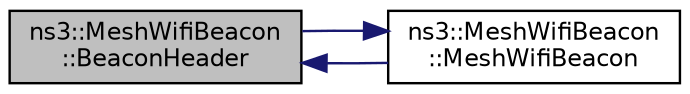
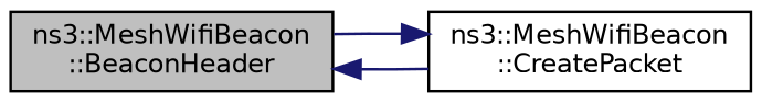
  digraph {
    rankdir=LR
    node [color=black fontname=Helvetica fontsize=10 shape=record style=filled]
    edge [color=midnightblue dir=back fontname=Helvetica fontsize=10 labelfontname=Helvetica labelfontsize=10 style=solid]
    n1 [fillcolor=grey75 fontcolor=black height=0.2 label="ns3::MeshWifiBeacon\l::BeaconHeader" width=0.4]
-   n2 [fillcolor=white height=0.2 label="ns3::MeshWifiBeacon\l::MeshWifiBeacon" width=0.4]
+   n2 [fillcolor=white height=0.2 label="ns3::MeshWifiBeacon\l::CreatePacket" width=0.4]
    n1 -> n2
    n2 -> n1
  }
